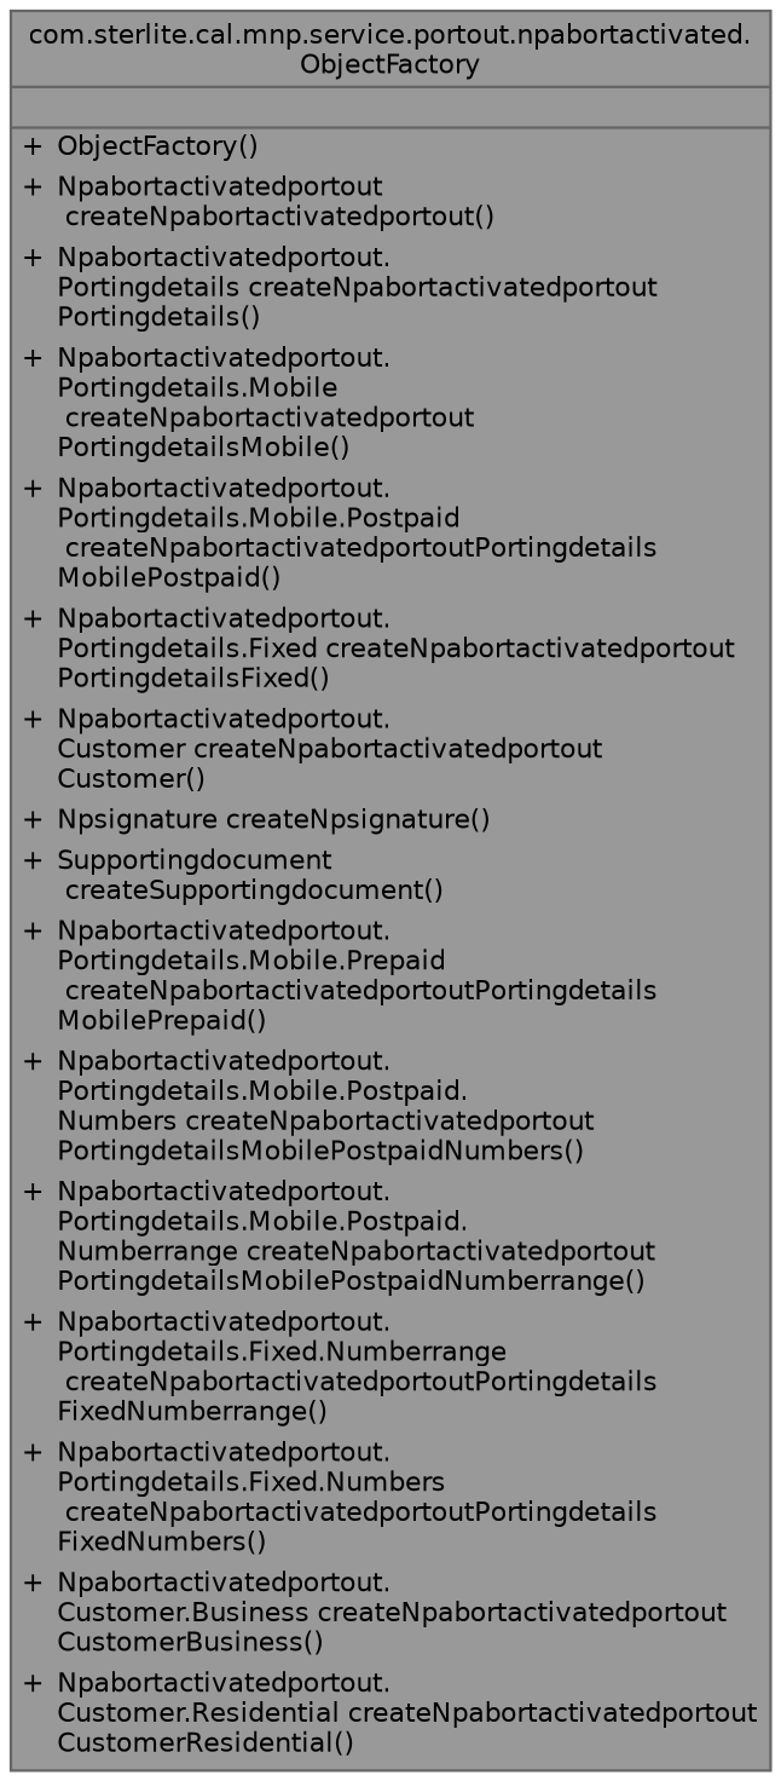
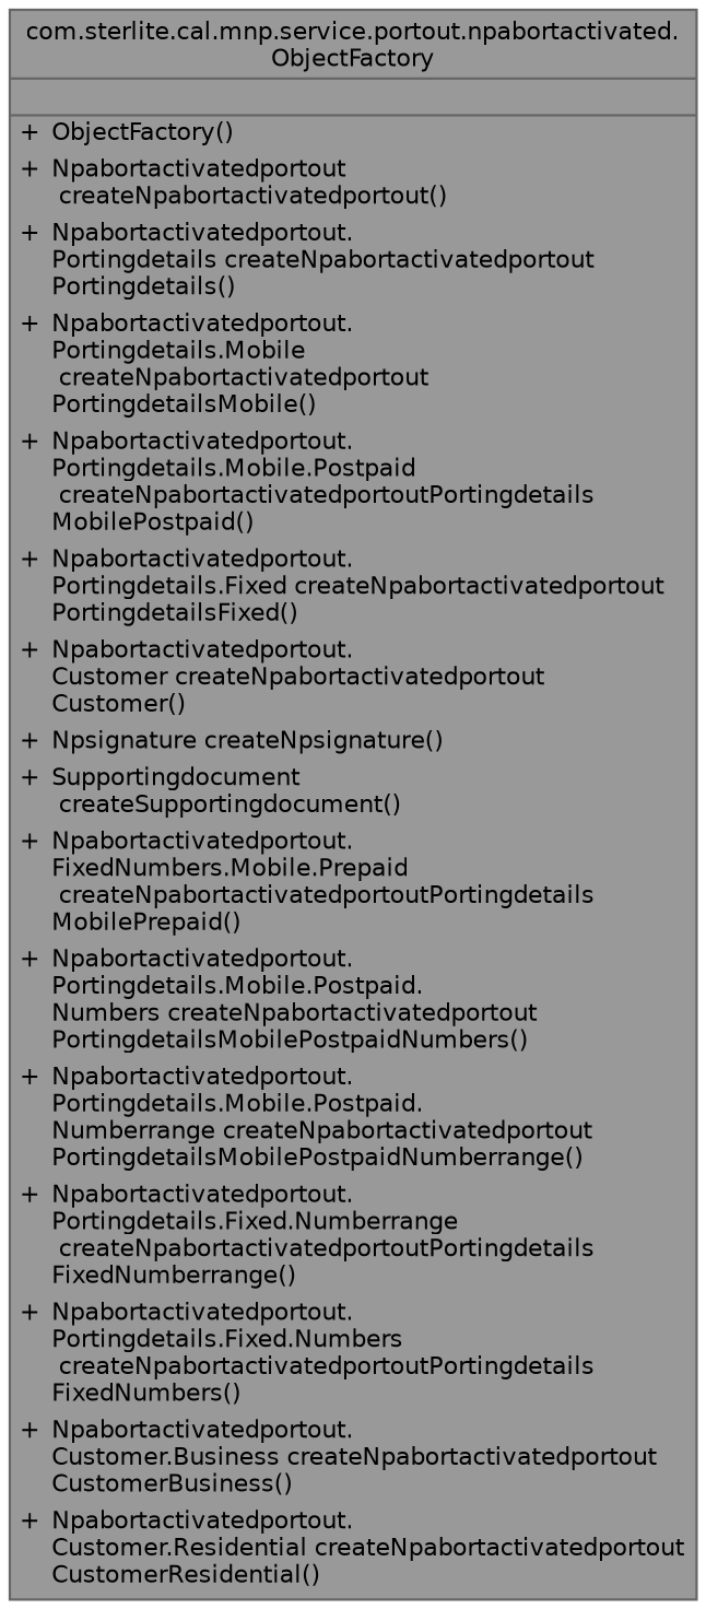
  digraph {
-   n1 [color=gray40 fillcolor=grey60 fontcolor=black fontname=Helvetica fontsize=10 height=0.2 label=<<TABLE CELLBORDER="0" BORDER="1"><TR><TD COLSPAN="2" CELLPADDING="1" CELLSPACING="0">com.sterlite.cal.mnp.service.portout.npabortactivated.<BR ALIGN="LEFT"/>ObjectFactory</TD></TR> <HR/> <TR><TD COLSPAN="2" CELLPADDING="1" CELLSPACING="0">&nbsp;</TD></TR> <HR/> <TR><TD VALIGN="top" CELLPADDING="1" CELLSPACING="0">+</TD><TD VALIGN="top" ALIGN="LEFT" CELLPADDING="1" CELLSPACING="0">ObjectFactory()<BR ALIGN="LEFT"/></TD></TR> <TR><TD VALIGN="top" CELLPADDING="1" CELLSPACING="0">+</TD><TD VALIGN="top" ALIGN="LEFT" CELLPADDING="1" CELLSPACING="0">Npabortactivatedportout<BR ALIGN="LEFT"/> createNpabortactivatedportout()<BR ALIGN="LEFT"/></TD></TR> <TR><TD VALIGN="top" CELLPADDING="1" CELLSPACING="0">+</TD><TD VALIGN="top" ALIGN="LEFT" CELLPADDING="1" CELLSPACING="0">Npabortactivatedportout.<BR ALIGN="LEFT"/>Portingdetails createNpabortactivatedportout<BR ALIGN="LEFT"/>Portingdetails()<BR ALIGN="LEFT"/></TD></TR> <TR><TD VALIGN="top" CELLPADDING="1" CELLSPACING="0">+</TD><TD VALIGN="top" ALIGN="LEFT" CELLPADDING="1" CELLSPACING="0">Npabortactivatedportout.<BR ALIGN="LEFT"/>Portingdetails.Mobile<BR ALIGN="LEFT"/> createNpabortactivatedportout<BR ALIGN="LEFT"/>PortingdetailsMobile()<BR ALIGN="LEFT"/></TD></TR> <TR><TD VALIGN="top" CELLPADDING="1" CELLSPACING="0">+</TD><TD VALIGN="top" ALIGN="LEFT" CELLPADDING="1" CELLSPACING="0">Npabortactivatedportout.<BR ALIGN="LEFT"/>Portingdetails.Mobile.Postpaid<BR ALIGN="LEFT"/> createNpabortactivatedportoutPortingdetails<BR ALIGN="LEFT"/>MobilePostpaid()<BR ALIGN="LEFT"/></TD></TR> <TR><TD VALIGN="top" CELLPADDING="1" CELLSPACING="0">+</TD><TD VALIGN="top" ALIGN="LEFT" CELLPADDING="1" CELLSPACING="0">Npabortactivatedportout.<BR ALIGN="LEFT"/>Portingdetails.Fixed createNpabortactivatedportout<BR ALIGN="LEFT"/>PortingdetailsFixed()<BR ALIGN="LEFT"/></TD></TR> <TR><TD VALIGN="top" CELLPADDING="1" CELLSPACING="0">+</TD><TD VALIGN="top" ALIGN="LEFT" CELLPADDING="1" CELLSPACING="0">Npabortactivatedportout.<BR ALIGN="LEFT"/>Customer createNpabortactivatedportout<BR ALIGN="LEFT"/>Customer()<BR ALIGN="LEFT"/></TD></TR> <TR><TD VALIGN="top" CELLPADDING="1" CELLSPACING="0">+</TD><TD VALIGN="top" ALIGN="LEFT" CELLPADDING="1" CELLSPACING="0">Npsignature createNpsignature()<BR ALIGN="LEFT"/></TD></TR> <TR><TD VALIGN="top" CELLPADDING="1" CELLSPACING="0">+</TD><TD VALIGN="top" ALIGN="LEFT" CELLPADDING="1" CELLSPACING="0">Supportingdocument<BR ALIGN="LEFT"/> createSupportingdocument()<BR ALIGN="LEFT"/></TD></TR> <TR><TD VALIGN="top" CELLPADDING="1" CELLSPACING="0">+</TD><TD VALIGN="top" ALIGN="LEFT" CELLPADDING="1" CELLSPACING="0">Npabortactivatedportout.<BR ALIGN="LEFT"/>Portingdetails.Mobile.Prepaid<BR ALIGN="LEFT"/> createNpabortactivatedportoutPortingdetails<BR ALIGN="LEFT"/>MobilePrepaid()<BR ALIGN="LEFT"/></TD></TR> <TR><TD VALIGN="top" CELLPADDING="1" CELLSPACING="0">+</TD><TD VALIGN="top" ALIGN="LEFT" CELLPADDING="1" CELLSPACING="0">Npabortactivatedportout.<BR ALIGN="LEFT"/>Portingdetails.Mobile.Postpaid.<BR ALIGN="LEFT"/>Numbers createNpabortactivatedportout<BR ALIGN="LEFT"/>PortingdetailsMobilePostpaidNumbers()<BR ALIGN="LEFT"/></TD></TR> <TR><TD VALIGN="top" CELLPADDING="1" CELLSPACING="0">+</TD><TD VALIGN="top" ALIGN="LEFT" CELLPADDING="1" CELLSPACING="0">Npabortactivatedportout.<BR ALIGN="LEFT"/>Portingdetails.Mobile.Postpaid.<BR ALIGN="LEFT"/>Numberrange createNpabortactivatedportout<BR ALIGN="LEFT"/>PortingdetailsMobilePostpaidNumberrange()<BR ALIGN="LEFT"/></TD></TR> <TR><TD VALIGN="top" CELLPADDING="1" CELLSPACING="0">+</TD><TD VALIGN="top" ALIGN="LEFT" CELLPADDING="1" CELLSPACING="0">Npabortactivatedportout.<BR ALIGN="LEFT"/>Portingdetails.Fixed.Numberrange<BR ALIGN="LEFT"/> createNpabortactivatedportoutPortingdetails<BR ALIGN="LEFT"/>FixedNumberrange()<BR ALIGN="LEFT"/></TD></TR> <TR><TD VALIGN="top" CELLPADDING="1" CELLSPACING="0">+</TD><TD VALIGN="top" ALIGN="LEFT" CELLPADDING="1" CELLSPACING="0">Npabortactivatedportout.<BR ALIGN="LEFT"/>Portingdetails.Fixed.Numbers<BR ALIGN="LEFT"/> createNpabortactivatedportoutPortingdetails<BR ALIGN="LEFT"/>FixedNumbers()<BR ALIGN="LEFT"/></TD></TR> <TR><TD VALIGN="top" CELLPADDING="1" CELLSPACING="0">+</TD><TD VALIGN="top" ALIGN="LEFT" CELLPADDING="1" CELLSPACING="0">Npabortactivatedportout.<BR ALIGN="LEFT"/>Customer.Business createNpabortactivatedportout<BR ALIGN="LEFT"/>CustomerBusiness()<BR ALIGN="LEFT"/></TD></TR> <TR><TD VALIGN="top" CELLPADDING="1" CELLSPACING="0">+</TD><TD VALIGN="top" ALIGN="LEFT" CELLPADDING="1" CELLSPACING="0">Npabortactivatedportout.<BR ALIGN="LEFT"/>Customer.Residential createNpabortactivatedportout<BR ALIGN="LEFT"/>CustomerResidential()<BR ALIGN="LEFT"/></TD></TR> </TABLE>> shape=plain style=filled width=0.4]
+   n1 [color=gray40 fillcolor=grey60 fontcolor=black fontname=Helvetica fontsize=10 height=0.2 label=<<TABLE CELLBORDER="0" BORDER="1"><TR><TD COLSPAN="2" CELLPADDING="1" CELLSPACING="0">com.sterlite.cal.mnp.service.portout.npabortactivated.<BR ALIGN="LEFT"/>ObjectFactory</TD></TR> <HR/> <TR><TD COLSPAN="2" CELLPADDING="1" CELLSPACING="0">&nbsp;</TD></TR> <HR/> <TR><TD VALIGN="top" CELLPADDING="1" CELLSPACING="0">+</TD><TD VALIGN="top" ALIGN="LEFT" CELLPADDING="1" CELLSPACING="0">ObjectFactory()<BR ALIGN="LEFT"/></TD></TR> <TR><TD VALIGN="top" CELLPADDING="1" CELLSPACING="0">+</TD><TD VALIGN="top" ALIGN="LEFT" CELLPADDING="1" CELLSPACING="0">Npabortactivatedportout<BR ALIGN="LEFT"/> createNpabortactivatedportout()<BR ALIGN="LEFT"/></TD></TR> <TR><TD VALIGN="top" CELLPADDING="1" CELLSPACING="0">+</TD><TD VALIGN="top" ALIGN="LEFT" CELLPADDING="1" CELLSPACING="0">Npabortactivatedportout.<BR ALIGN="LEFT"/>Portingdetails createNpabortactivatedportout<BR ALIGN="LEFT"/>Portingdetails()<BR ALIGN="LEFT"/></TD></TR> <TR><TD VALIGN="top" CELLPADDING="1" CELLSPACING="0">+</TD><TD VALIGN="top" ALIGN="LEFT" CELLPADDING="1" CELLSPACING="0">Npabortactivatedportout.<BR ALIGN="LEFT"/>Portingdetails.Mobile<BR ALIGN="LEFT"/> createNpabortactivatedportout<BR ALIGN="LEFT"/>PortingdetailsMobile()<BR ALIGN="LEFT"/></TD></TR> <TR><TD VALIGN="top" CELLPADDING="1" CELLSPACING="0">+</TD><TD VALIGN="top" ALIGN="LEFT" CELLPADDING="1" CELLSPACING="0">Npabortactivatedportout.<BR ALIGN="LEFT"/>Portingdetails.Mobile.Postpaid<BR ALIGN="LEFT"/> createNpabortactivatedportoutPortingdetails<BR ALIGN="LEFT"/>MobilePostpaid()<BR ALIGN="LEFT"/></TD></TR> <TR><TD VALIGN="top" CELLPADDING="1" CELLSPACING="0">+</TD><TD VALIGN="top" ALIGN="LEFT" CELLPADDING="1" CELLSPACING="0">Npabortactivatedportout.<BR ALIGN="LEFT"/>Portingdetails.Fixed createNpabortactivatedportout<BR ALIGN="LEFT"/>PortingdetailsFixed()<BR ALIGN="LEFT"/></TD></TR> <TR><TD VALIGN="top" CELLPADDING="1" CELLSPACING="0">+</TD><TD VALIGN="top" ALIGN="LEFT" CELLPADDING="1" CELLSPACING="0">Npabortactivatedportout.<BR ALIGN="LEFT"/>Customer createNpabortactivatedportout<BR ALIGN="LEFT"/>Customer()<BR ALIGN="LEFT"/></TD></TR> <TR><TD VALIGN="top" CELLPADDING="1" CELLSPACING="0">+</TD><TD VALIGN="top" ALIGN="LEFT" CELLPADDING="1" CELLSPACING="0">Npsignature createNpsignature()<BR ALIGN="LEFT"/></TD></TR> <TR><TD VALIGN="top" CELLPADDING="1" CELLSPACING="0">+</TD><TD VALIGN="top" ALIGN="LEFT" CELLPADDING="1" CELLSPACING="0">Supportingdocument<BR ALIGN="LEFT"/> createSupportingdocument()<BR ALIGN="LEFT"/></TD></TR> <TR><TD VALIGN="top" CELLPADDING="1" CELLSPACING="0">+</TD><TD VALIGN="top" ALIGN="LEFT" CELLPADDING="1" CELLSPACING="0">Npabortactivatedportout.<BR ALIGN="LEFT"/>FixedNumbers.Mobile.Prepaid<BR ALIGN="LEFT"/> createNpabortactivatedportoutPortingdetails<BR ALIGN="LEFT"/>MobilePrepaid()<BR ALIGN="LEFT"/></TD></TR> <TR><TD VALIGN="top" CELLPADDING="1" CELLSPACING="0">+</TD><TD VALIGN="top" ALIGN="LEFT" CELLPADDING="1" CELLSPACING="0">Npabortactivatedportout.<BR ALIGN="LEFT"/>Portingdetails.Mobile.Postpaid.<BR ALIGN="LEFT"/>Numbers createNpabortactivatedportout<BR ALIGN="LEFT"/>PortingdetailsMobilePostpaidNumbers()<BR ALIGN="LEFT"/></TD></TR> <TR><TD VALIGN="top" CELLPADDING="1" CELLSPACING="0">+</TD><TD VALIGN="top" ALIGN="LEFT" CELLPADDING="1" CELLSPACING="0">Npabortactivatedportout.<BR ALIGN="LEFT"/>Portingdetails.Mobile.Postpaid.<BR ALIGN="LEFT"/>Numberrange createNpabortactivatedportout<BR ALIGN="LEFT"/>PortingdetailsMobilePostpaidNumberrange()<BR ALIGN="LEFT"/></TD></TR> <TR><TD VALIGN="top" CELLPADDING="1" CELLSPACING="0">+</TD><TD VALIGN="top" ALIGN="LEFT" CELLPADDING="1" CELLSPACING="0">Npabortactivatedportout.<BR ALIGN="LEFT"/>Portingdetails.Fixed.Numberrange<BR ALIGN="LEFT"/> createNpabortactivatedportoutPortingdetails<BR ALIGN="LEFT"/>FixedNumberrange()<BR ALIGN="LEFT"/></TD></TR> <TR><TD VALIGN="top" CELLPADDING="1" CELLSPACING="0">+</TD><TD VALIGN="top" ALIGN="LEFT" CELLPADDING="1" CELLSPACING="0">Npabortactivatedportout.<BR ALIGN="LEFT"/>Portingdetails.Fixed.Numbers<BR ALIGN="LEFT"/> createNpabortactivatedportoutPortingdetails<BR ALIGN="LEFT"/>FixedNumbers()<BR ALIGN="LEFT"/></TD></TR> <TR><TD VALIGN="top" CELLPADDING="1" CELLSPACING="0">+</TD><TD VALIGN="top" ALIGN="LEFT" CELLPADDING="1" CELLSPACING="0">Npabortactivatedportout.<BR ALIGN="LEFT"/>Customer.Business createNpabortactivatedportout<BR ALIGN="LEFT"/>CustomerBusiness()<BR ALIGN="LEFT"/></TD></TR> <TR><TD VALIGN="top" CELLPADDING="1" CELLSPACING="0">+</TD><TD VALIGN="top" ALIGN="LEFT" CELLPADDING="1" CELLSPACING="0">Npabortactivatedportout.<BR ALIGN="LEFT"/>Customer.Residential createNpabortactivatedportout<BR ALIGN="LEFT"/>CustomerResidential()<BR ALIGN="LEFT"/></TD></TR> </TABLE>> shape=plain style=filled width=0.4]
  }
